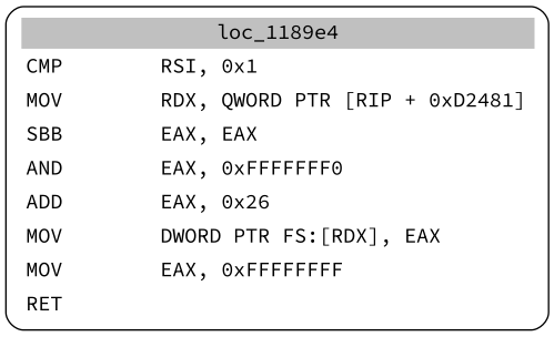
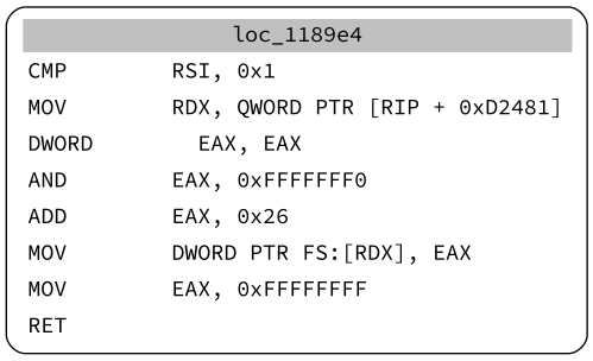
  digraph {
    fontname="Source Code Pro"
-   n1 [fontname="Source Code Pro" label=<<table border="0" cellborder="0" cellpadding="3"><tr><td align="center" colspan="2" bgcolor="grey">loc_1189e4</td></tr><tr><td align="left">CMP        RSI, 0x1</td></tr><tr><td align="left">MOV        RDX, QWORD PTR [RIP + 0xD2481]</td></tr><tr><td align="left">SBB        EAX, EAX</td></tr><tr><td align="left">AND        EAX, 0xFFFFFFF0</td></tr><tr><td align="left">ADD        EAX, 0x26</td></tr><tr><td align="left">MOV        DWORD PTR FS:[RDX], EAX</td></tr><tr><td align="left">MOV        EAX, 0xFFFFFFFF</td></tr><tr><td align="left">RET        </td></tr></table>> shape=Mrecord]
+   n1 [fontname="Source Code Pro" label=<<table border="0" cellborder="0" cellpadding="3"><tr><td align="center" colspan="2" bgcolor="grey">loc_1189e4</td></tr><tr><td align="left">CMP        RSI, 0x1</td></tr><tr><td align="left">MOV        RDX, QWORD PTR [RIP + 0xD2481]</td></tr><tr><td align="left">DWORD        EAX, EAX</td></tr><tr><td align="left">AND        EAX, 0xFFFFFFF0</td></tr><tr><td align="left">ADD        EAX, 0x26</td></tr><tr><td align="left">MOV        DWORD PTR FS:[RDX], EAX</td></tr><tr><td align="left">MOV        EAX, 0xFFFFFFFF</td></tr><tr><td align="left">RET        </td></tr></table>> shape=Mrecord]
  }
